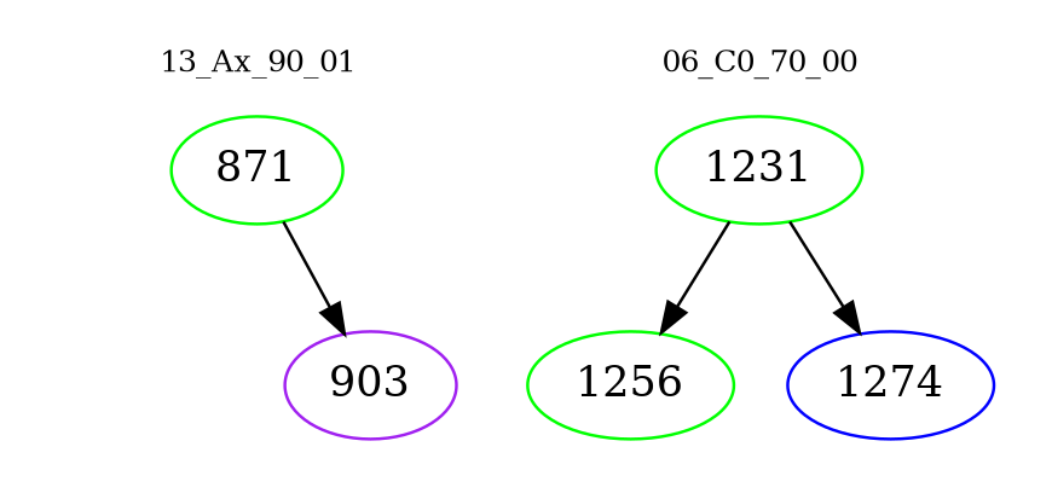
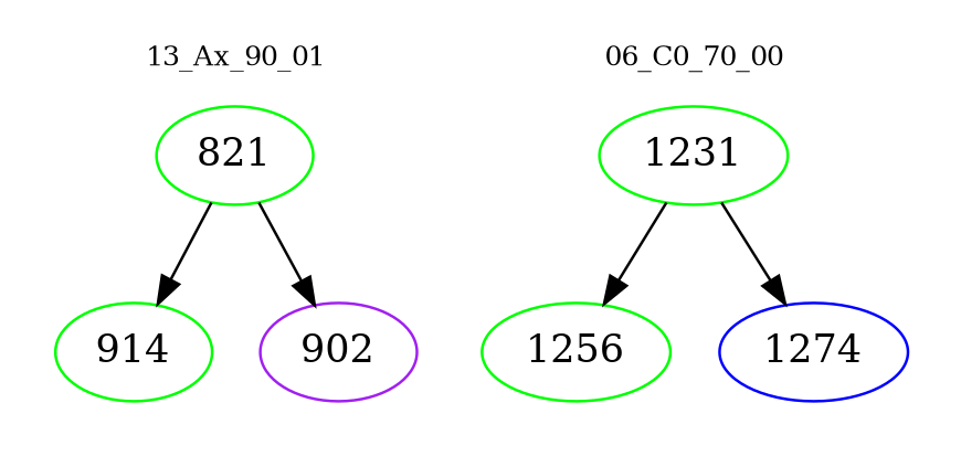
  digraph {
    node [color=green]
    edge [color=black]
-   n1 [label=871]
-   n3 [color=purple label=903]
+   n1 [label=821]
+   n2 [label=914]
+   n3 [color=purple label=902]
    n4 [label=1231]
    n5 [label=1256]
    n6 [color=blue label=1274]
    subgraph cluster_1 {
      color=white
      fontsize=10
      label="13_Ax_90_01"
      n1
+     n2
      n3
    }
    subgraph cluster_2 {
      color=white
      fontsize=10
      label="06_C0_70_00"
      n4
      n5
      n6
    }
+   n1 -> n2
    n1 -> n3
    n4 -> n5
    n4 -> n6
  }
